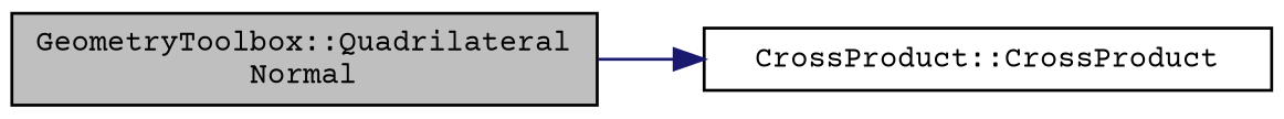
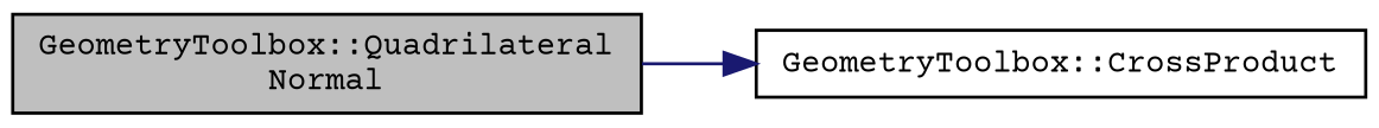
  digraph {
    rankdir=LR
    fontname="Courier Prime"
    node [color=black fontname="Courier Prime" fontsize=10 shape=record style=filled]
    n1 [fillcolor=grey75 fontcolor=black height=0.2 label="GeometryToolbox::Quadrilateral\lNormal" width=0.4]
-   n2 [fillcolor=white height=0.2 label="CrossProduct::CrossProduct" width=0.4]
+   n2 [fillcolor=white height=0.2 label="GeometryToolbox::CrossProduct" width=0.4]
    n1 -> n2 [color=midnightblue fontname="Courier Prime" fontsize=10 labelfontname=Helvetica labelfontsize=10 style=solid]
  }
